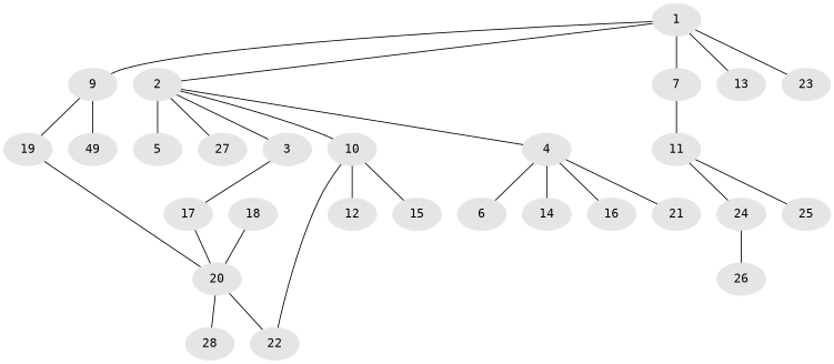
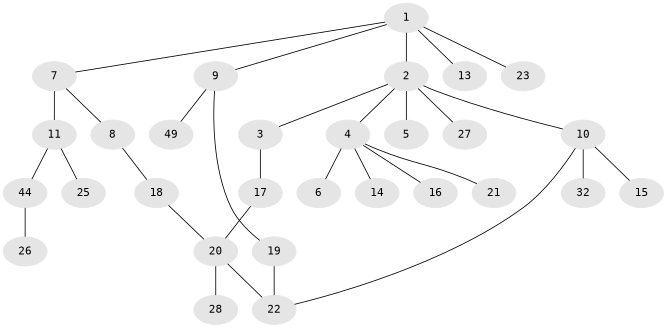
  graph {
    fontname="DejaVu Sans Mono"
    node [color=gray90 fontname="DejaVu Sans Mono" style=filled]
    edge [fontname="DejaVu Sans Mono" weight=1.0]
    1
    2
    7
    9
    13
    23
    3
    4
    5
    10
    27
+   8
    11
    19
    n15 [label=49]
    17
    6
    14
    16
    21
-   12
+   12 [label=32]
    15
    22
    20
    18
-   24
+   24 [label=44]
    25
    26
    28
    1 -- 2
    1 -- 7
    1 -- 9
    1 -- 13
    1 -- 23
    2 -- 3
    2 -- 4
    2 -- 5 [weight=11.0]
    2 -- 10
    2 -- 27
+   7 -- 8
    7 -- 11 [weight=8.0]
    9 -- 19
    9 -- n15
    3 -- 17
    4 -- 6
    4 -- 14
    4 -- 16
    4 -- 21
    10 -- 12 [weight=7.0]
    10 -- 15
    10 -- 22
+   8 -- 18
    11 -- 24
    11 -- 25
-   19 -- 20
+   19 -- 22
    17 -- 20
    20 -- 22 [weight=2.0]
    20 -- 28
    18 -- 20
    24 -- 26
  }
